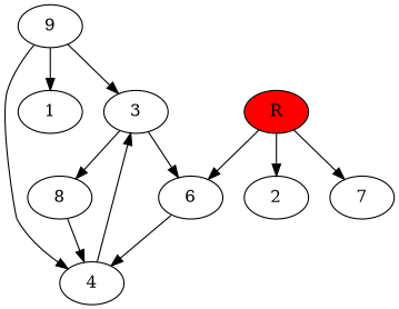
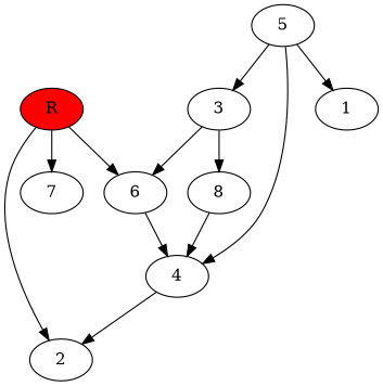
  digraph {
    3
    6
    8
    4
    2
-   5 [label=9]
+   5
    1
    R [fillcolor="#ff0000" style=filled]
    7
    3 -> 6
    3 -> 8
    6 -> 4
    8 -> 4
-   4 -> 3
+   4 -> 2
    5 -> 3
    5 -> 4
    5 -> 1
    R -> 6
    R -> 2
    R -> 7
  }
